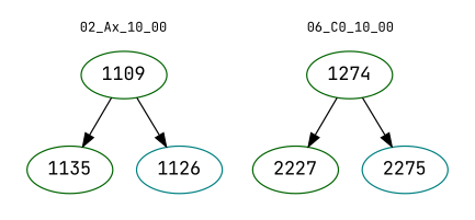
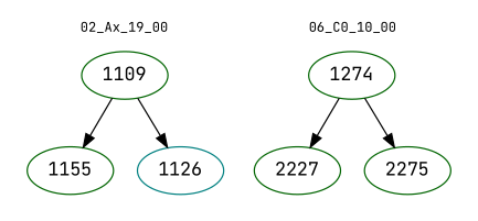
  digraph {
    fontname="JetBrains Mono"
    node [color=darkgreen fontname="JetBrains Mono"]
    edge [color=black fontname="JetBrains Mono"]
    n1 [label=1109]
-   n2 [label=1135]
+   n2 [label=1155]
    n3 [color=teal label=1126]
    n4 [label=1274]
    n5 [label=2227]
-   n6 [color=teal label=2275]
+   n6 [label=2275]
    subgraph cluster_1 {
      color=white
      fontsize=10
-     label="02_Ax_10_00"
+     label="02_Ax_19_00"
      n1
      n2
      n3
    }
    subgraph cluster_2 {
      color=white
      fontsize=10
      label="06_C0_10_00"
      n4
      n5
      n6
    }
    n1 -> n2
    n1 -> n3
    n4 -> n5
    n4 -> n6
  }
